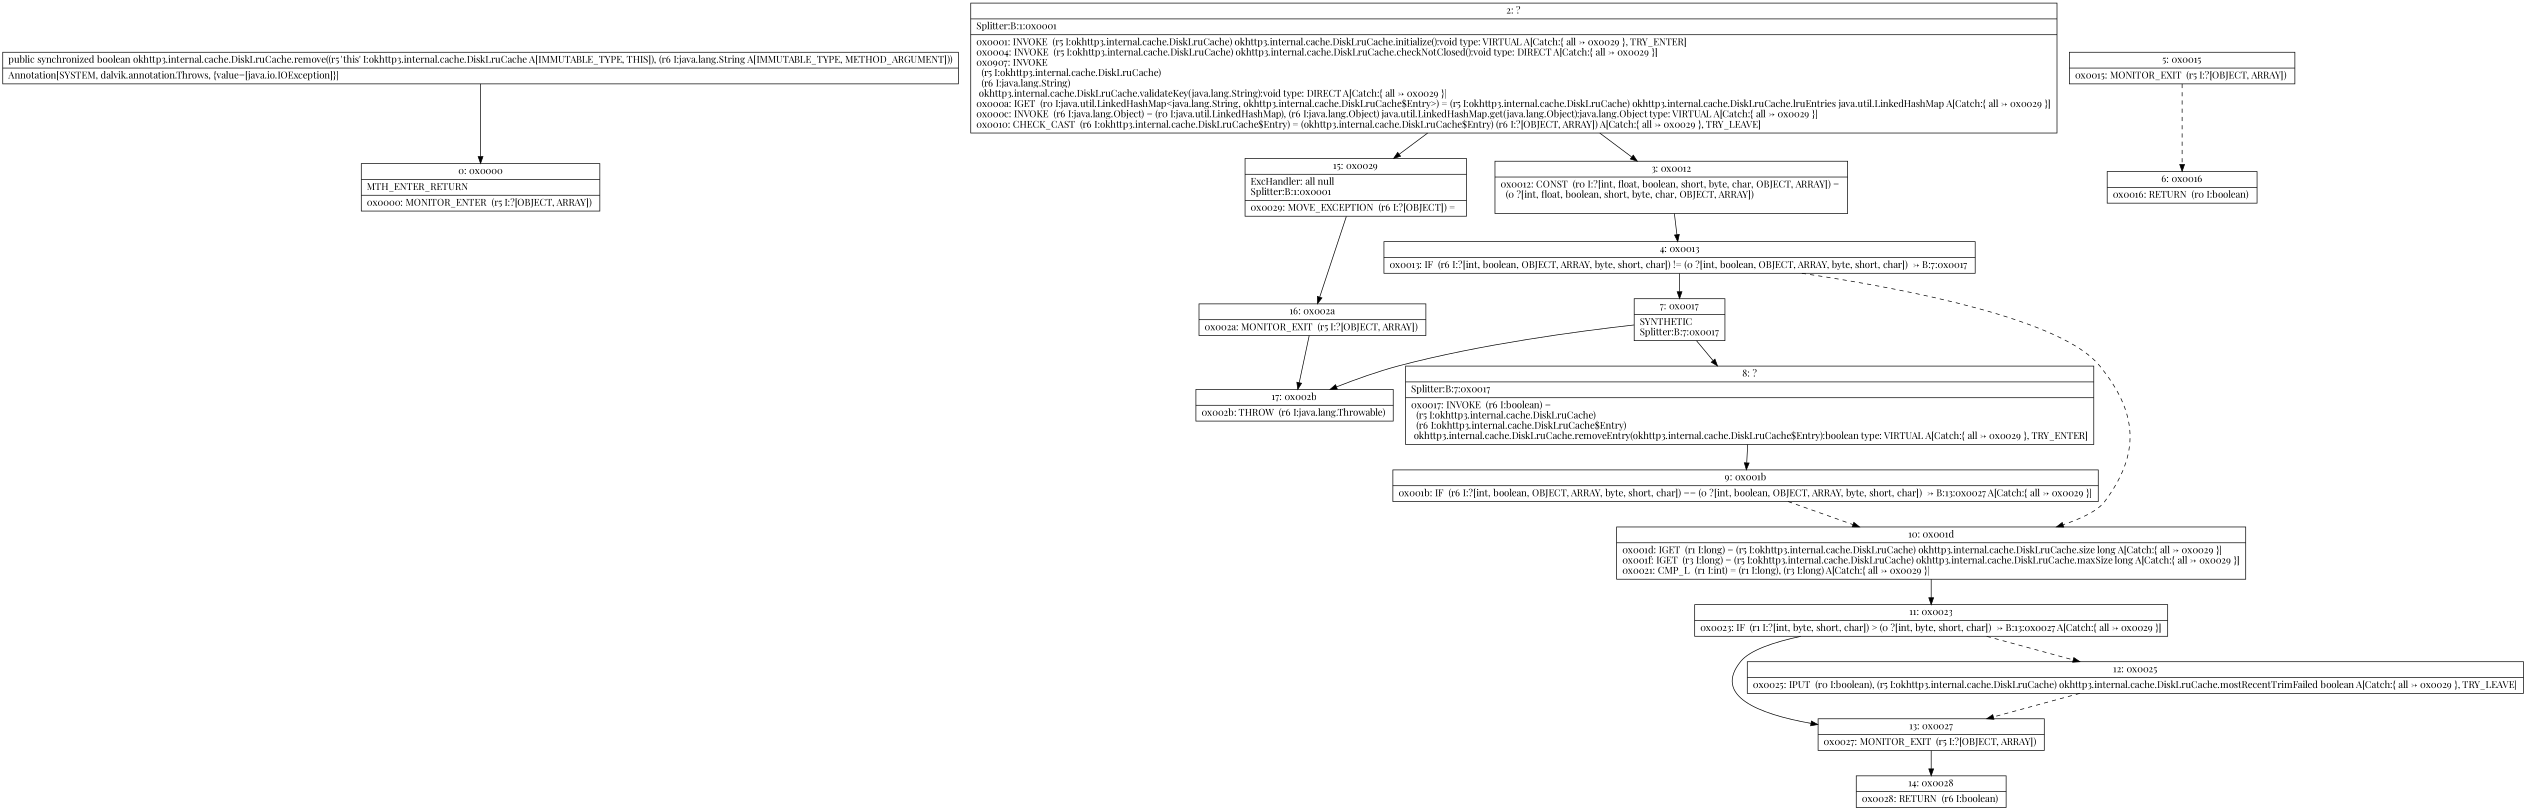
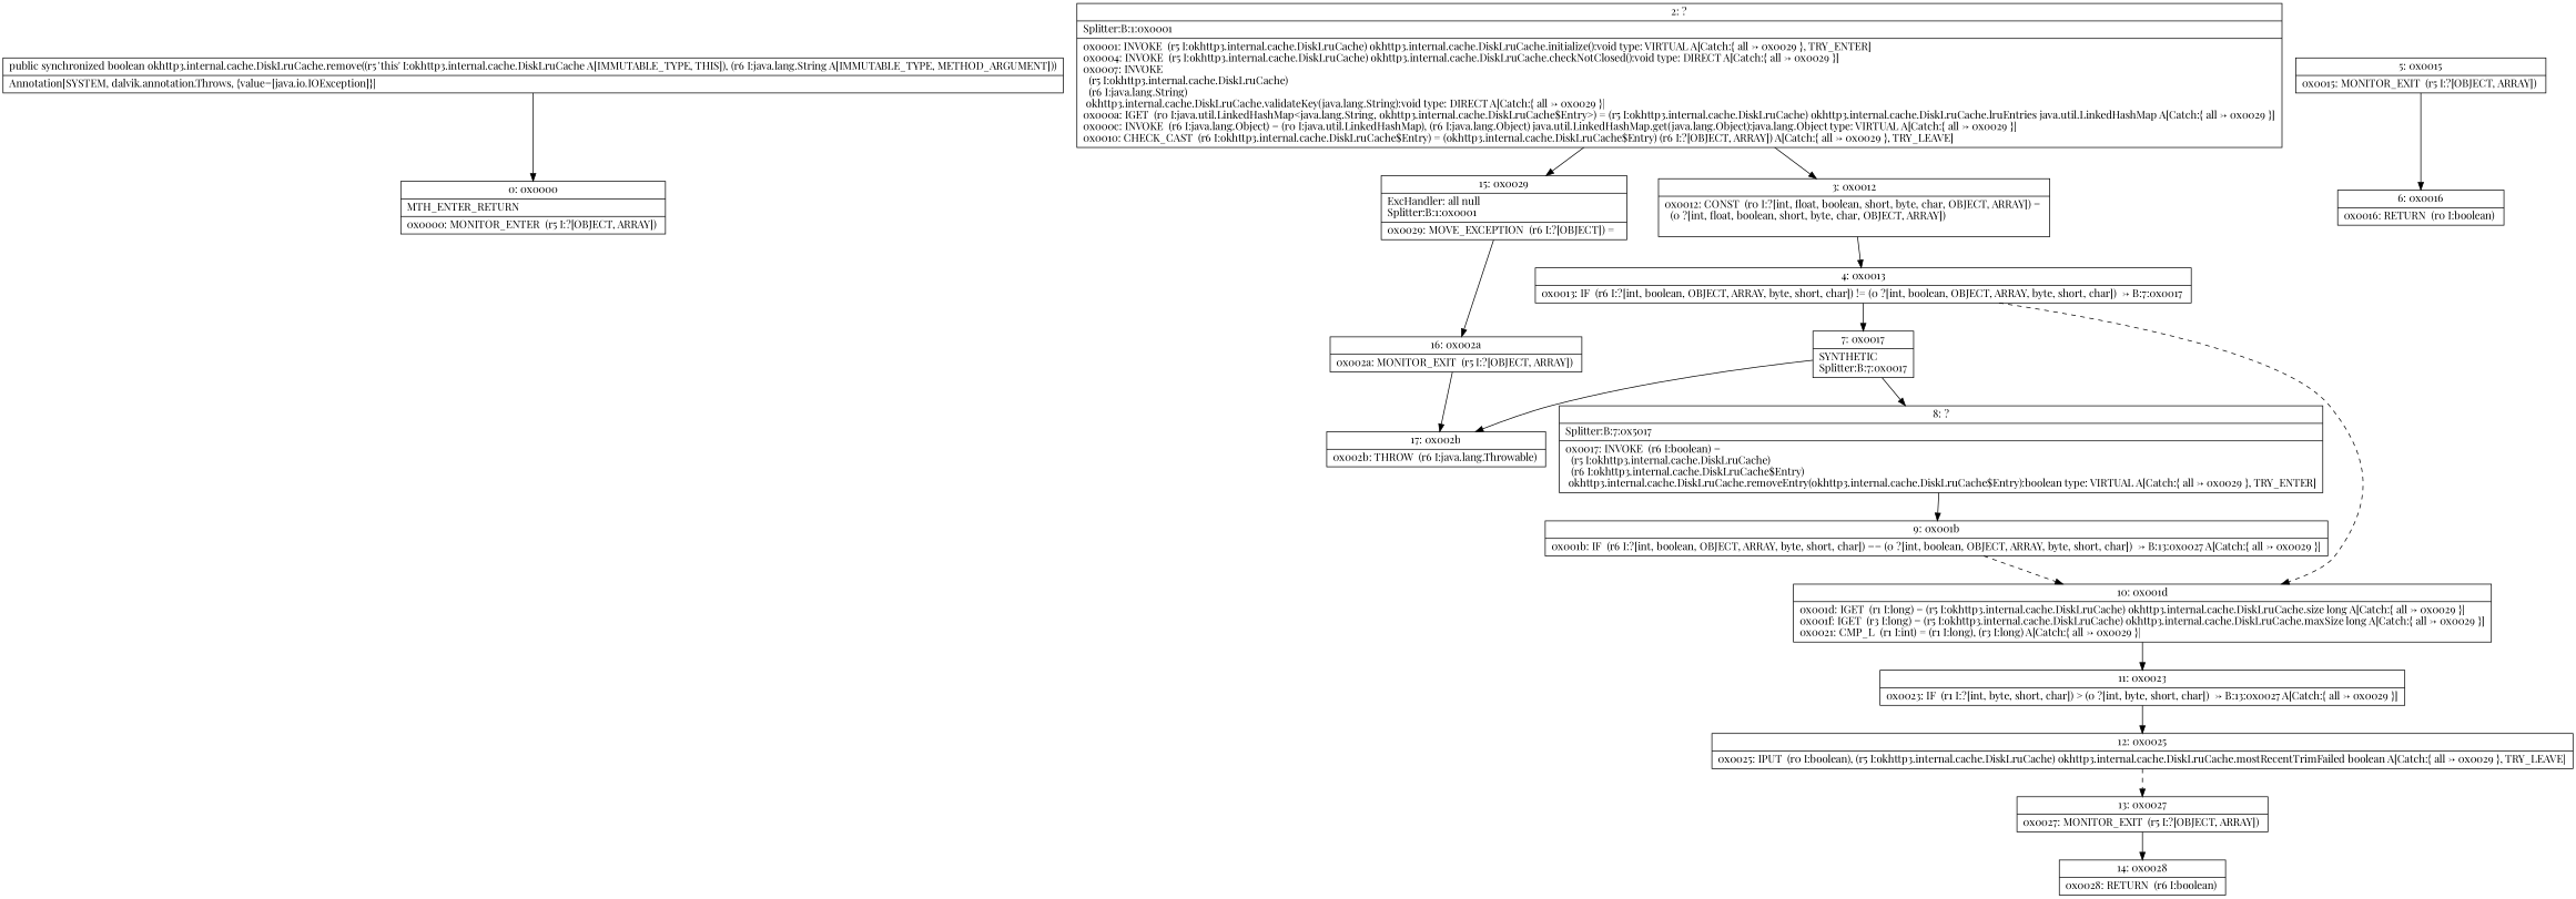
  digraph {
    fontname="Playfair Display"
    node [fontname="Playfair Display" shape=record]
    edge [fontname="Playfair Display"]
    n1 [label="{0\:\ 0x0000|MTH_ENTER_RETURN\l|0x0000: MONITOR_ENTER  (r5 I:?[OBJECT, ARRAY]) \l}"]
-   n2 [label="{2\:\ ?|Splitter:B:1:0x0001\l|0x0001: INVOKE  (r5 I:okhttp3.internal.cache.DiskLruCache) okhttp3.internal.cache.DiskLruCache.initialize():void type: VIRTUAL A[Catch:\{ all \-\> 0x0029 \}, TRY_ENTER]\l0x0004: INVOKE  (r5 I:okhttp3.internal.cache.DiskLruCache) okhttp3.internal.cache.DiskLruCache.checkNotClosed():void type: DIRECT A[Catch:\{ all \-\> 0x0029 \}]\l0x0907: INVOKE  \l  (r5 I:okhttp3.internal.cache.DiskLruCache)\l  (r6 I:java.lang.String)\l okhttp3.internal.cache.DiskLruCache.validateKey(java.lang.String):void type: DIRECT A[Catch:\{ all \-\> 0x0029 \}]\l0x000a: IGET  (r0 I:java.util.LinkedHashMap\<java.lang.String, okhttp3.internal.cache.DiskLruCache$Entry\>) = (r5 I:okhttp3.internal.cache.DiskLruCache) okhttp3.internal.cache.DiskLruCache.lruEntries java.util.LinkedHashMap A[Catch:\{ all \-\> 0x0029 \}]\l0x000c: INVOKE  (r6 I:java.lang.Object) = (r0 I:java.util.LinkedHashMap), (r6 I:java.lang.Object) java.util.LinkedHashMap.get(java.lang.Object):java.lang.Object type: VIRTUAL A[Catch:\{ all \-\> 0x0029 \}]\l0x0010: CHECK_CAST  (r6 I:okhttp3.internal.cache.DiskLruCache$Entry) = (okhttp3.internal.cache.DiskLruCache$Entry) (r6 I:?[OBJECT, ARRAY]) A[Catch:\{ all \-\> 0x0029 \}, TRY_LEAVE]\l}"]
+   n2 [label="{2\:\ ?|Splitter:B:1:0x0001\l|0x0001: INVOKE  (r5 I:okhttp3.internal.cache.DiskLruCache) okhttp3.internal.cache.DiskLruCache.initialize():void type: VIRTUAL A[Catch:\{ all \-\> 0x0029 \}, TRY_ENTER]\l0x0004: INVOKE  (r5 I:okhttp3.internal.cache.DiskLruCache) okhttp3.internal.cache.DiskLruCache.checkNotClosed():void type: DIRECT A[Catch:\{ all \-\> 0x0029 \}]\l0x0007: INVOKE  \l  (r5 I:okhttp3.internal.cache.DiskLruCache)\l  (r6 I:java.lang.String)\l okhttp3.internal.cache.DiskLruCache.validateKey(java.lang.String):void type: DIRECT A[Catch:\{ all \-\> 0x0029 \}]\l0x000a: IGET  (r0 I:java.util.LinkedHashMap\<java.lang.String, okhttp3.internal.cache.DiskLruCache$Entry\>) = (r5 I:okhttp3.internal.cache.DiskLruCache) okhttp3.internal.cache.DiskLruCache.lruEntries java.util.LinkedHashMap A[Catch:\{ all \-\> 0x0029 \}]\l0x000c: INVOKE  (r6 I:java.lang.Object) = (r0 I:java.util.LinkedHashMap), (r6 I:java.lang.Object) java.util.LinkedHashMap.get(java.lang.Object):java.lang.Object type: VIRTUAL A[Catch:\{ all \-\> 0x0029 \}]\l0x0010: CHECK_CAST  (r6 I:okhttp3.internal.cache.DiskLruCache$Entry) = (okhttp3.internal.cache.DiskLruCache$Entry) (r6 I:?[OBJECT, ARRAY]) A[Catch:\{ all \-\> 0x0029 \}, TRY_LEAVE]\l}"]
    n3 [label="{15\:\ 0x0029|ExcHandler: all null\lSplitter:B:1:0x0001\l|0x0029: MOVE_EXCEPTION  (r6 I:?[OBJECT]) =  \l}"]
    n4 [label="{3\:\ 0x0012|0x0012: CONST  (r0 I:?[int, float, boolean, short, byte, char, OBJECT, ARRAY]) = \l  (0 ?[int, float, boolean, short, byte, char, OBJECT, ARRAY])\l \l}"]
    n5 [label="{16\:\ 0x002a|0x002a: MONITOR_EXIT  (r5 I:?[OBJECT, ARRAY]) \l}"]
    n6 [label="{4\:\ 0x0013|0x0013: IF  (r6 I:?[int, boolean, OBJECT, ARRAY, byte, short, char]) != (0 ?[int, boolean, OBJECT, ARRAY, byte, short, char])  \-\> B:7:0x0017 \l}"]
    n7 [label="{7\:\ 0x0017|SYNTHETIC\lSplitter:B:7:0x0017\l}"]
    n8 [label="{10\:\ 0x001d|0x001d: IGET  (r1 I:long) = (r5 I:okhttp3.internal.cache.DiskLruCache) okhttp3.internal.cache.DiskLruCache.size long A[Catch:\{ all \-\> 0x0029 \}]\l0x001f: IGET  (r3 I:long) = (r5 I:okhttp3.internal.cache.DiskLruCache) okhttp3.internal.cache.DiskLruCache.maxSize long A[Catch:\{ all \-\> 0x0029 \}]\l0x0021: CMP_L  (r1 I:int) = (r1 I:long), (r3 I:long) A[Catch:\{ all \-\> 0x0029 \}]\l}"]
    n9 [label="{5\:\ 0x0015|0x0015: MONITOR_EXIT  (r5 I:?[OBJECT, ARRAY]) \l}"]
    n10 [label="{6\:\ 0x0016|0x0016: RETURN  (r0 I:boolean) \l}"]
-   n11 [label="{8\:\ ?|Splitter:B:7:0x0017\l|0x0017: INVOKE  (r6 I:boolean) = \l  (r5 I:okhttp3.internal.cache.DiskLruCache)\l  (r6 I:okhttp3.internal.cache.DiskLruCache$Entry)\l okhttp3.internal.cache.DiskLruCache.removeEntry(okhttp3.internal.cache.DiskLruCache$Entry):boolean type: VIRTUAL A[Catch:\{ all \-\> 0x0029 \}, TRY_ENTER]\l}"]
+   n11 [label="{8\:\ ?|Splitter:B:7:0x5017\l|0x0017: INVOKE  (r6 I:boolean) = \l  (r5 I:okhttp3.internal.cache.DiskLruCache)\l  (r6 I:okhttp3.internal.cache.DiskLruCache$Entry)\l okhttp3.internal.cache.DiskLruCache.removeEntry(okhttp3.internal.cache.DiskLruCache$Entry):boolean type: VIRTUAL A[Catch:\{ all \-\> 0x0029 \}, TRY_ENTER]\l}"]
    n12 [label="{17\:\ 0x002b|0x002b: THROW  (r6 I:java.lang.Throwable) \l}"]
    n13 [label="{9\:\ 0x001b|0x001b: IF  (r6 I:?[int, boolean, OBJECT, ARRAY, byte, short, char]) == (0 ?[int, boolean, OBJECT, ARRAY, byte, short, char])  \-\> B:13:0x0027 A[Catch:\{ all \-\> 0x0029 \}]\l}"]
    n14 [label="{11\:\ 0x0023|0x0023: IF  (r1 I:?[int, byte, short, char]) \> (0 ?[int, byte, short, char])  \-\> B:13:0x0027 A[Catch:\{ all \-\> 0x0029 \}]\l}"]
    n15 [label="{13\:\ 0x0027|0x0027: MONITOR_EXIT  (r5 I:?[OBJECT, ARRAY]) \l}"]
    n16 [label="{14\:\ 0x0028|0x0028: RETURN  (r6 I:boolean) \l}"]
    n17 [label="{12\:\ 0x0025|0x0025: IPUT  (r0 I:boolean), (r5 I:okhttp3.internal.cache.DiskLruCache) okhttp3.internal.cache.DiskLruCache.mostRecentTrimFailed boolean A[Catch:\{ all \-\> 0x0029 \}, TRY_LEAVE]\l}"]
    n18 [label="{public synchronized boolean okhttp3.internal.cache.DiskLruCache.remove((r5 'this' I:okhttp3.internal.cache.DiskLruCache A[IMMUTABLE_TYPE, THIS]), (r6 I:java.lang.String A[IMMUTABLE_TYPE, METHOD_ARGUMENT]))  | Annotation[SYSTEM, dalvik.annotation.Throws, \{value=[java.io.IOException]\}]\l}"]
    n2 -> n3
    n2 -> n4
    n3 -> n5
    n4 -> n6
    n5 -> n12
    n6 -> n7
    n6 -> n8 [style=dashed]
    n7 -> n11
    n7 -> n12
    n8 -> n14
-   n9 -> n10 [style=dashed]
+   n9 -> n10
    n11 -> n13
    n13 -> n8 [style=dashed]
-   n14 -> n15
-   n14 -> n17 [style=dashed]
+   n14 -> n17 [style=solid]
    n15 -> n16
    n17 -> n15 [style=dashed]
    n18 -> n1
  }
